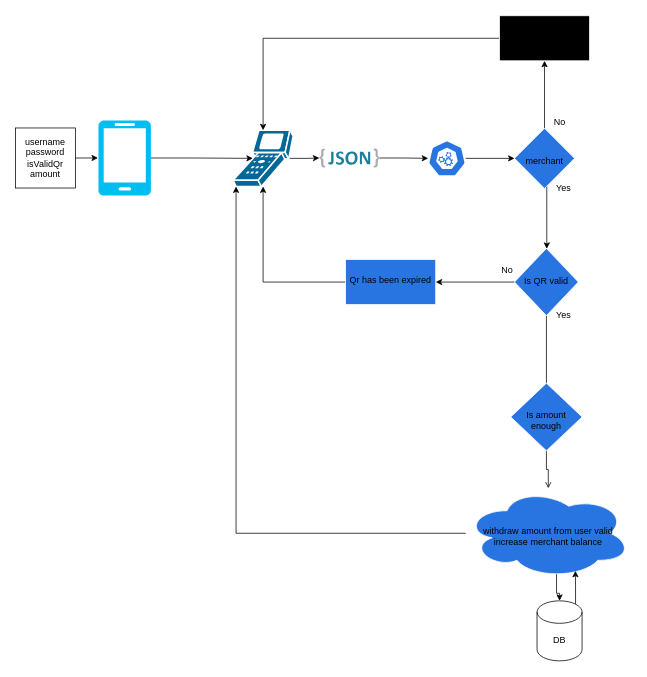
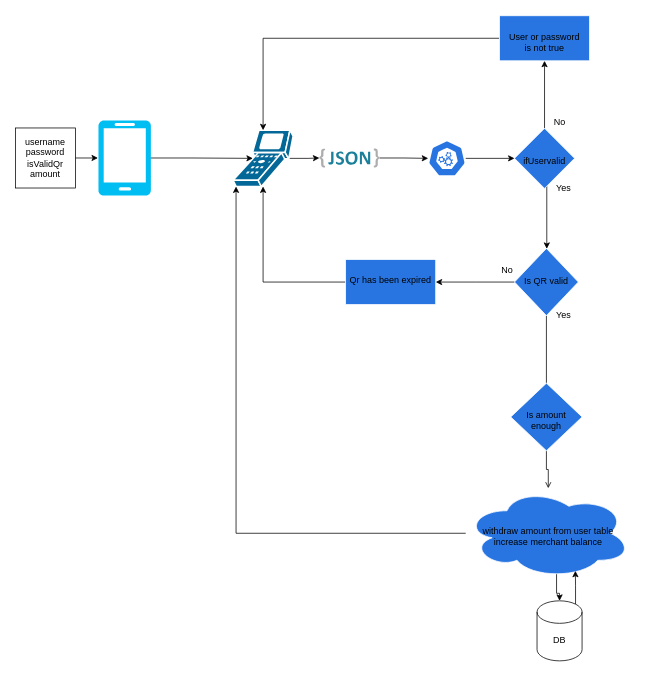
  <mxCell id="0" />
  <mxCell id="1" parent="0" />
  <mxCell id="2" value="" style="verticalLabelPosition=bottom;html=1;verticalAlign=top;align=center;strokeColor=none;fillColor=#00BEF2;shape=mxgraph.azure.mobile;pointerEvents=1;" vertex="1" parent="1"><mxGeometry x="130.5" y="160" width="70" height="100" as="geometry" /></mxCell>
  <mxCell id="3" value="" style="shape=image;html=1;verticalAlign=top;verticalLabelPosition=bottom;labelBackgroundColor=#000000;imageAspect=0;aspect=fixed;image=https://cdn1.iconfinder.com/data/icons/iconoir-vol-3/24/qr-code-128.png;fillColor=#000000;" vertex="1" parent="1"><mxGeometry x="141" y="185.5" width="49" height="49" as="geometry" /></mxCell>
  <mxCell id="4" value="username&lt;div&gt;password&lt;/div&gt;&lt;div&gt;isValidQr&lt;/div&gt;&lt;div&gt;amount&lt;/div&gt;" style="whiteSpace=wrap;html=1;aspect=fixed;" vertex="1" parent="1"><mxGeometry x="20" y="170" width="80" height="80" as="geometry" /></mxCell>
  <mxCell id="5" style="edgeStyle=orthogonalEdgeStyle;rounded=0;orthogonalLoop=1;jettySize=auto;html=1;exitX=1;exitY=0.5;exitDx=0;exitDy=0;" edge="1" parent="1" source="4"><mxGeometry relative="1" as="geometry"><mxPoint x="130" y="210" as="targetPoint" /></mxGeometry></mxCell>
  <mxCell id="6" style="edgeStyle=orthogonalEdgeStyle;rounded=0;orthogonalLoop=1;jettySize=auto;html=1;exitX=0.93;exitY=0.5;exitDx=0;exitDy=0;exitPerimeter=0;" edge="1" parent="1" source="7" target="10"><mxGeometry relative="1" as="geometry" /></mxCell>
  <mxCell id="7" value="" style="shape=mxgraph.cisco.computers_and_peripherals.scanner;html=1;pointerEvents=1;dashed=0;fillColor=#036897;strokeColor=#ffffff;strokeWidth=2;verticalLabelPosition=bottom;verticalAlign=top;align=center;outlineConnect=0;" vertex="1" parent="1"><mxGeometry x="310" y="173" width="80" height="75" as="geometry" /></mxCell>
  <mxCell id="8" style="edgeStyle=orthogonalEdgeStyle;rounded=0;orthogonalLoop=1;jettySize=auto;html=1;exitX=1;exitY=0.5;exitDx=0;exitDy=0;exitPerimeter=0;entryX=0.33;entryY=0.5;entryDx=0;entryDy=0;entryPerimeter=0;" edge="1" parent="1" source="2" target="7"><mxGeometry relative="1" as="geometry" /></mxCell>
  <mxCell id="9" style="edgeStyle=orthogonalEdgeStyle;rounded=0;orthogonalLoop=1;jettySize=auto;html=1;" edge="1" parent="1" source="10" target="12"><mxGeometry relative="1" as="geometry" /></mxCell>
  <mxCell id="10" value="" style="dashed=0;outlineConnect=0;html=1;align=center;labelPosition=center;verticalLabelPosition=bottom;verticalAlign=top;shape=mxgraph.weblogos.json_2" vertex="1" parent="1"><mxGeometry x="425" y="197.4" width="80.4" height="25.2" as="geometry" /></mxCell>
  <mxCell id="11" value="" style="edgeStyle=orthogonalEdgeStyle;rounded=0;orthogonalLoop=1;jettySize=auto;html=1;" edge="1" parent="1" source="12" target="15"><mxGeometry relative="1" as="geometry" /></mxCell>
  <mxCell id="12" value="" style="aspect=fixed;sketch=0;html=1;dashed=0;whitespace=wrap;verticalLabelPosition=bottom;verticalAlign=top;fillColor=#2875E2;strokeColor=#ffffff;points=[[0.005,0.63,0],[0.1,0.2,0],[0.9,0.2,0],[0.5,0,0],[0.995,0.63,0],[0.72,0.99,0],[0.5,1,0],[0.28,0.99,0]];shape=mxgraph.kubernetes.icon2;prIcon=api" vertex="1" parent="1"><mxGeometry x="570" y="186.5" width="50" height="48" as="geometry" /></mxCell>
  <mxCell id="13" value="" style="edgeStyle=orthogonalEdgeStyle;rounded=0;orthogonalLoop=1;jettySize=auto;html=1;" edge="1" parent="1" source="15" target="18"><mxGeometry relative="1" as="geometry"><Array as="points"><mxPoint x="728" y="270" /><mxPoint x="728" y="270" /></Array></mxGeometry></mxCell>
  <mxCell id="14" value="" style="edgeStyle=orthogonalEdgeStyle;rounded=0;orthogonalLoop=1;jettySize=auto;html=1;" edge="1" parent="1" source="15" target="24"><mxGeometry relative="1" as="geometry" /></mxCell>
- <mxCell id="15" value="&lt;div&gt;&lt;br&gt;&lt;/div&gt;&lt;div&gt;&lt;br&gt;&lt;/div&gt;&lt;div&gt;merchant&lt;/div&gt;" style="rhombus;whiteSpace=wrap;html=1;verticalAlign=top;fillColor=#2875E2;strokeColor=#ffffff;sketch=0;dashed=0;" vertex="1" parent="1"><mxGeometry x="685" y="170.5" width="80" height="80" as="geometry" /></mxCell>
+ <mxCell id="15" value="&lt;div&gt;&lt;br&gt;&lt;/div&gt;&lt;div&gt;&lt;br&gt;&lt;/div&gt;&lt;div&gt;ifUservalid&lt;/div&gt;" style="rhombus;whiteSpace=wrap;html=1;verticalAlign=top;fillColor=#2875E2;strokeColor=#ffffff;sketch=0;dashed=0;" vertex="1" parent="1"><mxGeometry x="685" y="170.5" width="80" height="80" as="geometry" /></mxCell>
  <mxCell id="16" value="" style="edgeStyle=orthogonalEdgeStyle;rounded=0;orthogonalLoop=1;jettySize=auto;html=1;endArrow=none;" edge="1" parent="1" source="18" target="20"><mxGeometry relative="1" as="geometry" /></mxCell>
  <mxCell id="17" value="" style="edgeStyle=orthogonalEdgeStyle;rounded=0;orthogonalLoop=1;jettySize=auto;html=1;" edge="1" parent="1" source="18" target="22"><mxGeometry relative="1" as="geometry" /></mxCell>
  <mxCell id="18" value="&lt;div&gt;&lt;br&gt;&lt;/div&gt;&lt;div&gt;&lt;br&gt;&lt;/div&gt;&lt;div&gt;Is QR valid&lt;/div&gt;" style="rhombus;whiteSpace=wrap;html=1;verticalAlign=top;fillColor=#2875E2;strokeColor=#ffffff;sketch=0;dashed=0;" vertex="1" parent="1"><mxGeometry x="685" y="330.5" width="85" height="89.5" as="geometry" /></mxCell>
  <mxCell id="19" value="" style="edgeStyle=orthogonalEdgeStyle;rounded=0;orthogonalLoop=1;jettySize=auto;html=1;endArrow=open;" edge="1" parent="1" source="20" target="30"><mxGeometry relative="1" as="geometry" /></mxCell>
  <mxCell id="20" value="&lt;div&gt;&lt;br&gt;&lt;/div&gt;&lt;div&gt;&lt;br&gt;&lt;/div&gt;&lt;div&gt;Is amount enough&lt;/div&gt;" style="rhombus;whiteSpace=wrap;html=1;verticalAlign=top;fillColor=#2875E2;strokeColor=#ffffff;sketch=0;dashed=0;" vertex="1" parent="1"><mxGeometry x="680" y="510" width="95" height="90" as="geometry" /></mxCell>
  <mxCell id="21" style="edgeStyle=orthogonalEdgeStyle;rounded=0;orthogonalLoop=1;jettySize=auto;html=1;" edge="1" parent="1" source="22" target="7"><mxGeometry relative="1" as="geometry" /></mxCell>
  <mxCell id="22" value="&lt;div&gt;&lt;br&gt;&lt;/div&gt;&lt;div&gt;Qr has been expired&lt;/div&gt;" style="whiteSpace=wrap;html=1;verticalAlign=top;fillColor=#2875E2;strokeColor=#ffffff;sketch=0;dashed=0;" vertex="1" parent="1"><mxGeometry x="460" y="345.25" width="120" height="60" as="geometry" /></mxCell>
  <mxCell id="23" style="edgeStyle=orthogonalEdgeStyle;rounded=0;orthogonalLoop=1;jettySize=auto;html=1;" edge="1" parent="1" source="24" target="7"><mxGeometry relative="1" as="geometry"><mxPoint x="370" y="160" as="targetPoint" /></mxGeometry></mxCell>
- <mxCell id="24" value="&lt;div&gt;&lt;br&gt;&lt;/div&gt;&lt;div&gt;User or password&lt;/div&gt;&lt;div&gt;is not true&lt;/div&gt;" style="whiteSpace=wrap;html=1;verticalAlign=top;fillColor=#000000;strokeColor=#ffffff;sketch=0;dashed=0;" vertex="1" parent="1"><mxGeometry x="665" y="20.5" width="120" height="60" as="geometry" /></mxCell>
+ <mxCell id="24" value="&lt;div&gt;&lt;br&gt;&lt;/div&gt;&lt;div&gt;User or password&lt;/div&gt;&lt;div&gt;is not true&lt;/div&gt;" style="whiteSpace=wrap;html=1;verticalAlign=top;fillColor=#2875E2;strokeColor=#ffffff;sketch=0;dashed=0;" vertex="1" parent="1"><mxGeometry x="665" y="20.5" width="120" height="60" as="geometry" /></mxCell>
  <mxCell id="25" value="Yes" style="text;html=1;align=center;verticalAlign=middle;resizable=0;points=[];autosize=1;strokeColor=none;fillColor=none;" vertex="1" parent="1"><mxGeometry x="730" y="234.5" width="40" height="30" as="geometry" /></mxCell>
  <mxCell id="26" value="Yes" style="text;html=1;align=center;verticalAlign=middle;resizable=0;points=[];autosize=1;strokeColor=none;fillColor=none;" vertex="1" parent="1"><mxGeometry x="730" y="405.25" width="40" height="30" as="geometry" /></mxCell>
  <mxCell id="27" value="No" style="text;html=1;align=center;verticalAlign=middle;resizable=0;points=[];autosize=1;strokeColor=none;fillColor=none;" vertex="1" parent="1"><mxGeometry x="655" y="345.25" width="40" height="30" as="geometry" /></mxCell>
  <mxCell id="28" value="No" style="text;html=1;align=center;verticalAlign=middle;resizable=0;points=[];autosize=1;strokeColor=none;fillColor=none;" vertex="1" parent="1"><mxGeometry x="725" y="148" width="40" height="30" as="geometry" /></mxCell>
  <mxCell id="29" style="edgeStyle=orthogonalEdgeStyle;rounded=0;orthogonalLoop=1;jettySize=auto;html=1;exitX=0.55;exitY=0.95;exitDx=0;exitDy=0;exitPerimeter=0;" edge="1" parent="1" source="30" target="31"><mxGeometry relative="1" as="geometry" /></mxCell>
- <mxCell id="30" value="&lt;div&gt;&lt;br&gt;&lt;/div&gt;&lt;div&gt;&lt;br&gt;&lt;/div&gt;&lt;div&gt;&lt;br&gt;&lt;/div&gt;&lt;div&gt;withdraw amount from user valid increase merchant balance&lt;br&gt;&lt;/div&gt;" style="ellipse;shape=cloud;whiteSpace=wrap;html=1;verticalAlign=top;fillColor=#2875E2;strokeColor=#ffffff;sketch=0;dashed=0;" vertex="1" parent="1"><mxGeometry x="620" y="650" width="220" height="120" as="geometry" /></mxCell>
+ <mxCell id="30" value="&lt;div&gt;&lt;br&gt;&lt;/div&gt;&lt;div&gt;&lt;br&gt;&lt;/div&gt;&lt;div&gt;&lt;br&gt;&lt;/div&gt;&lt;div&gt;withdraw amount from user table increase merchant balance&lt;br&gt;&lt;/div&gt;" style="ellipse;shape=cloud;whiteSpace=wrap;html=1;verticalAlign=top;fillColor=#2875E2;strokeColor=#ffffff;sketch=0;dashed=0;" vertex="1" parent="1"><mxGeometry x="620" y="650" width="220" height="120" as="geometry" /></mxCell>
  <mxCell id="31" value="DB" style="shape=cylinder3;whiteSpace=wrap;html=1;boundedLbl=1;backgroundOutline=1;size=15;" vertex="1" parent="1"><mxGeometry x="715" y="800" width="60" height="80" as="geometry" /></mxCell>
  <mxCell id="32" style="edgeStyle=orthogonalEdgeStyle;rounded=0;orthogonalLoop=1;jettySize=auto;html=1;exitX=0.855;exitY=0;exitDx=0;exitDy=4.35;exitPerimeter=0;entryX=0.664;entryY=0.917;entryDx=0;entryDy=0;entryPerimeter=0;" edge="1" parent="1" source="31" target="30"><mxGeometry relative="1" as="geometry" /></mxCell>
  <mxCell id="33" style="edgeStyle=orthogonalEdgeStyle;rounded=0;orthogonalLoop=1;jettySize=auto;html=1;entryX=0.05;entryY=1;entryDx=0;entryDy=0;entryPerimeter=0;" edge="1" parent="1" source="30" target="7"><mxGeometry relative="1" as="geometry" /></mxCell>
